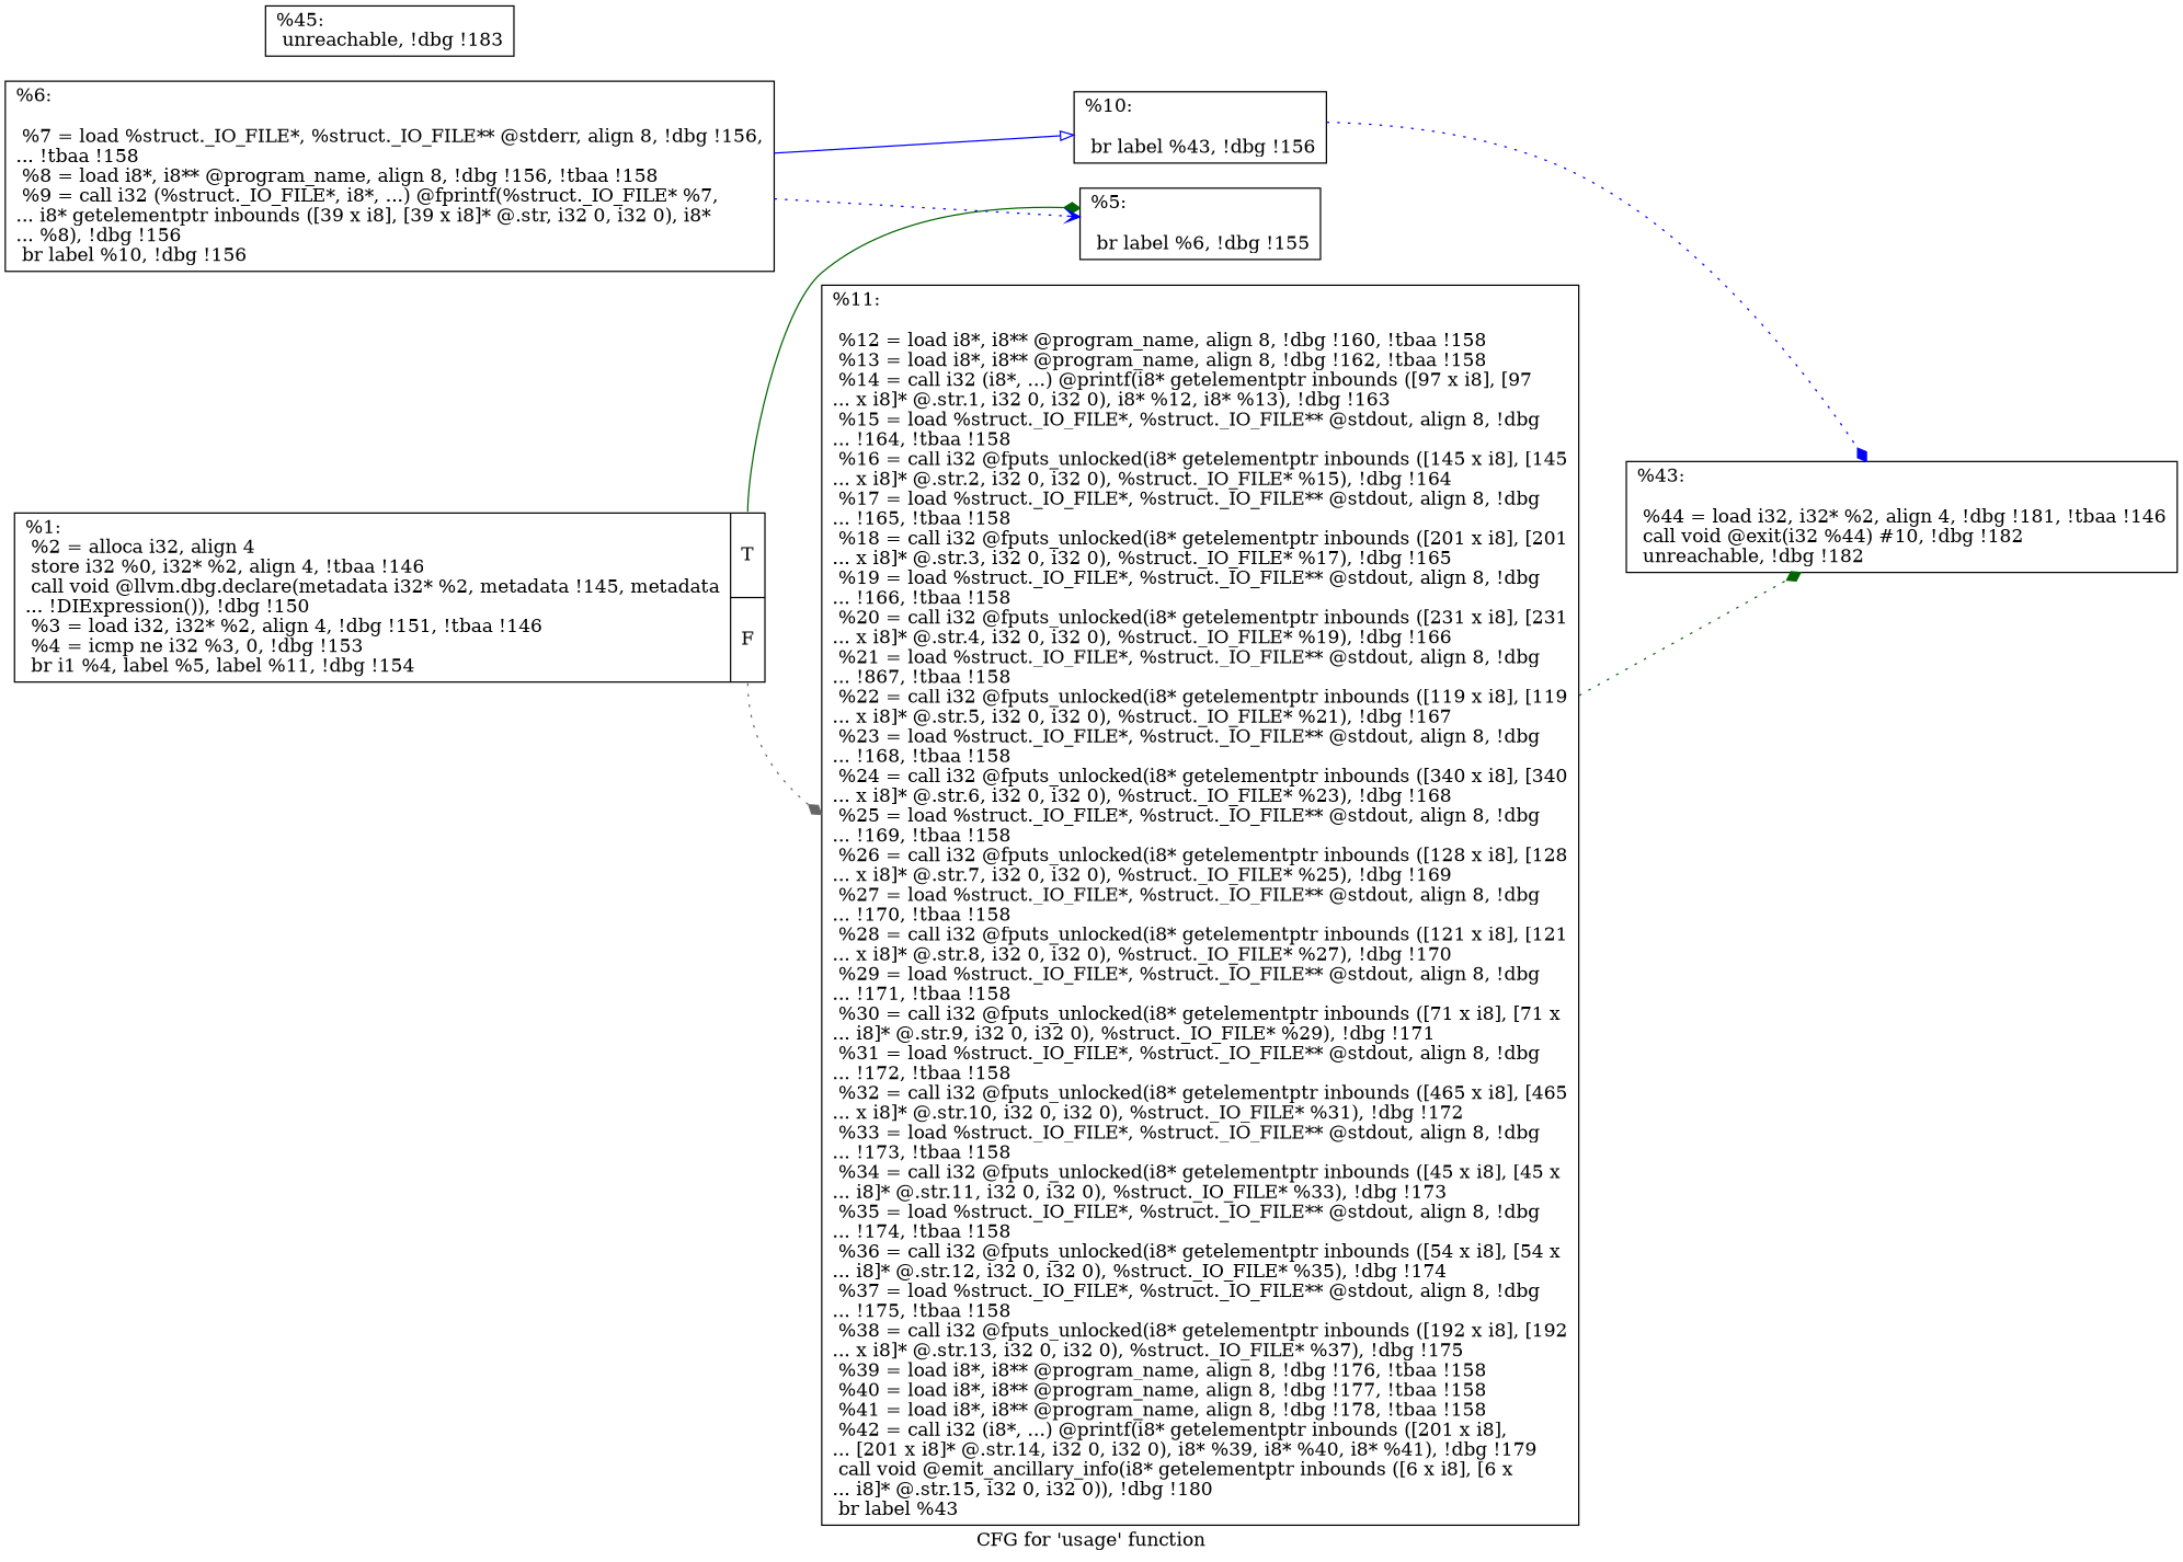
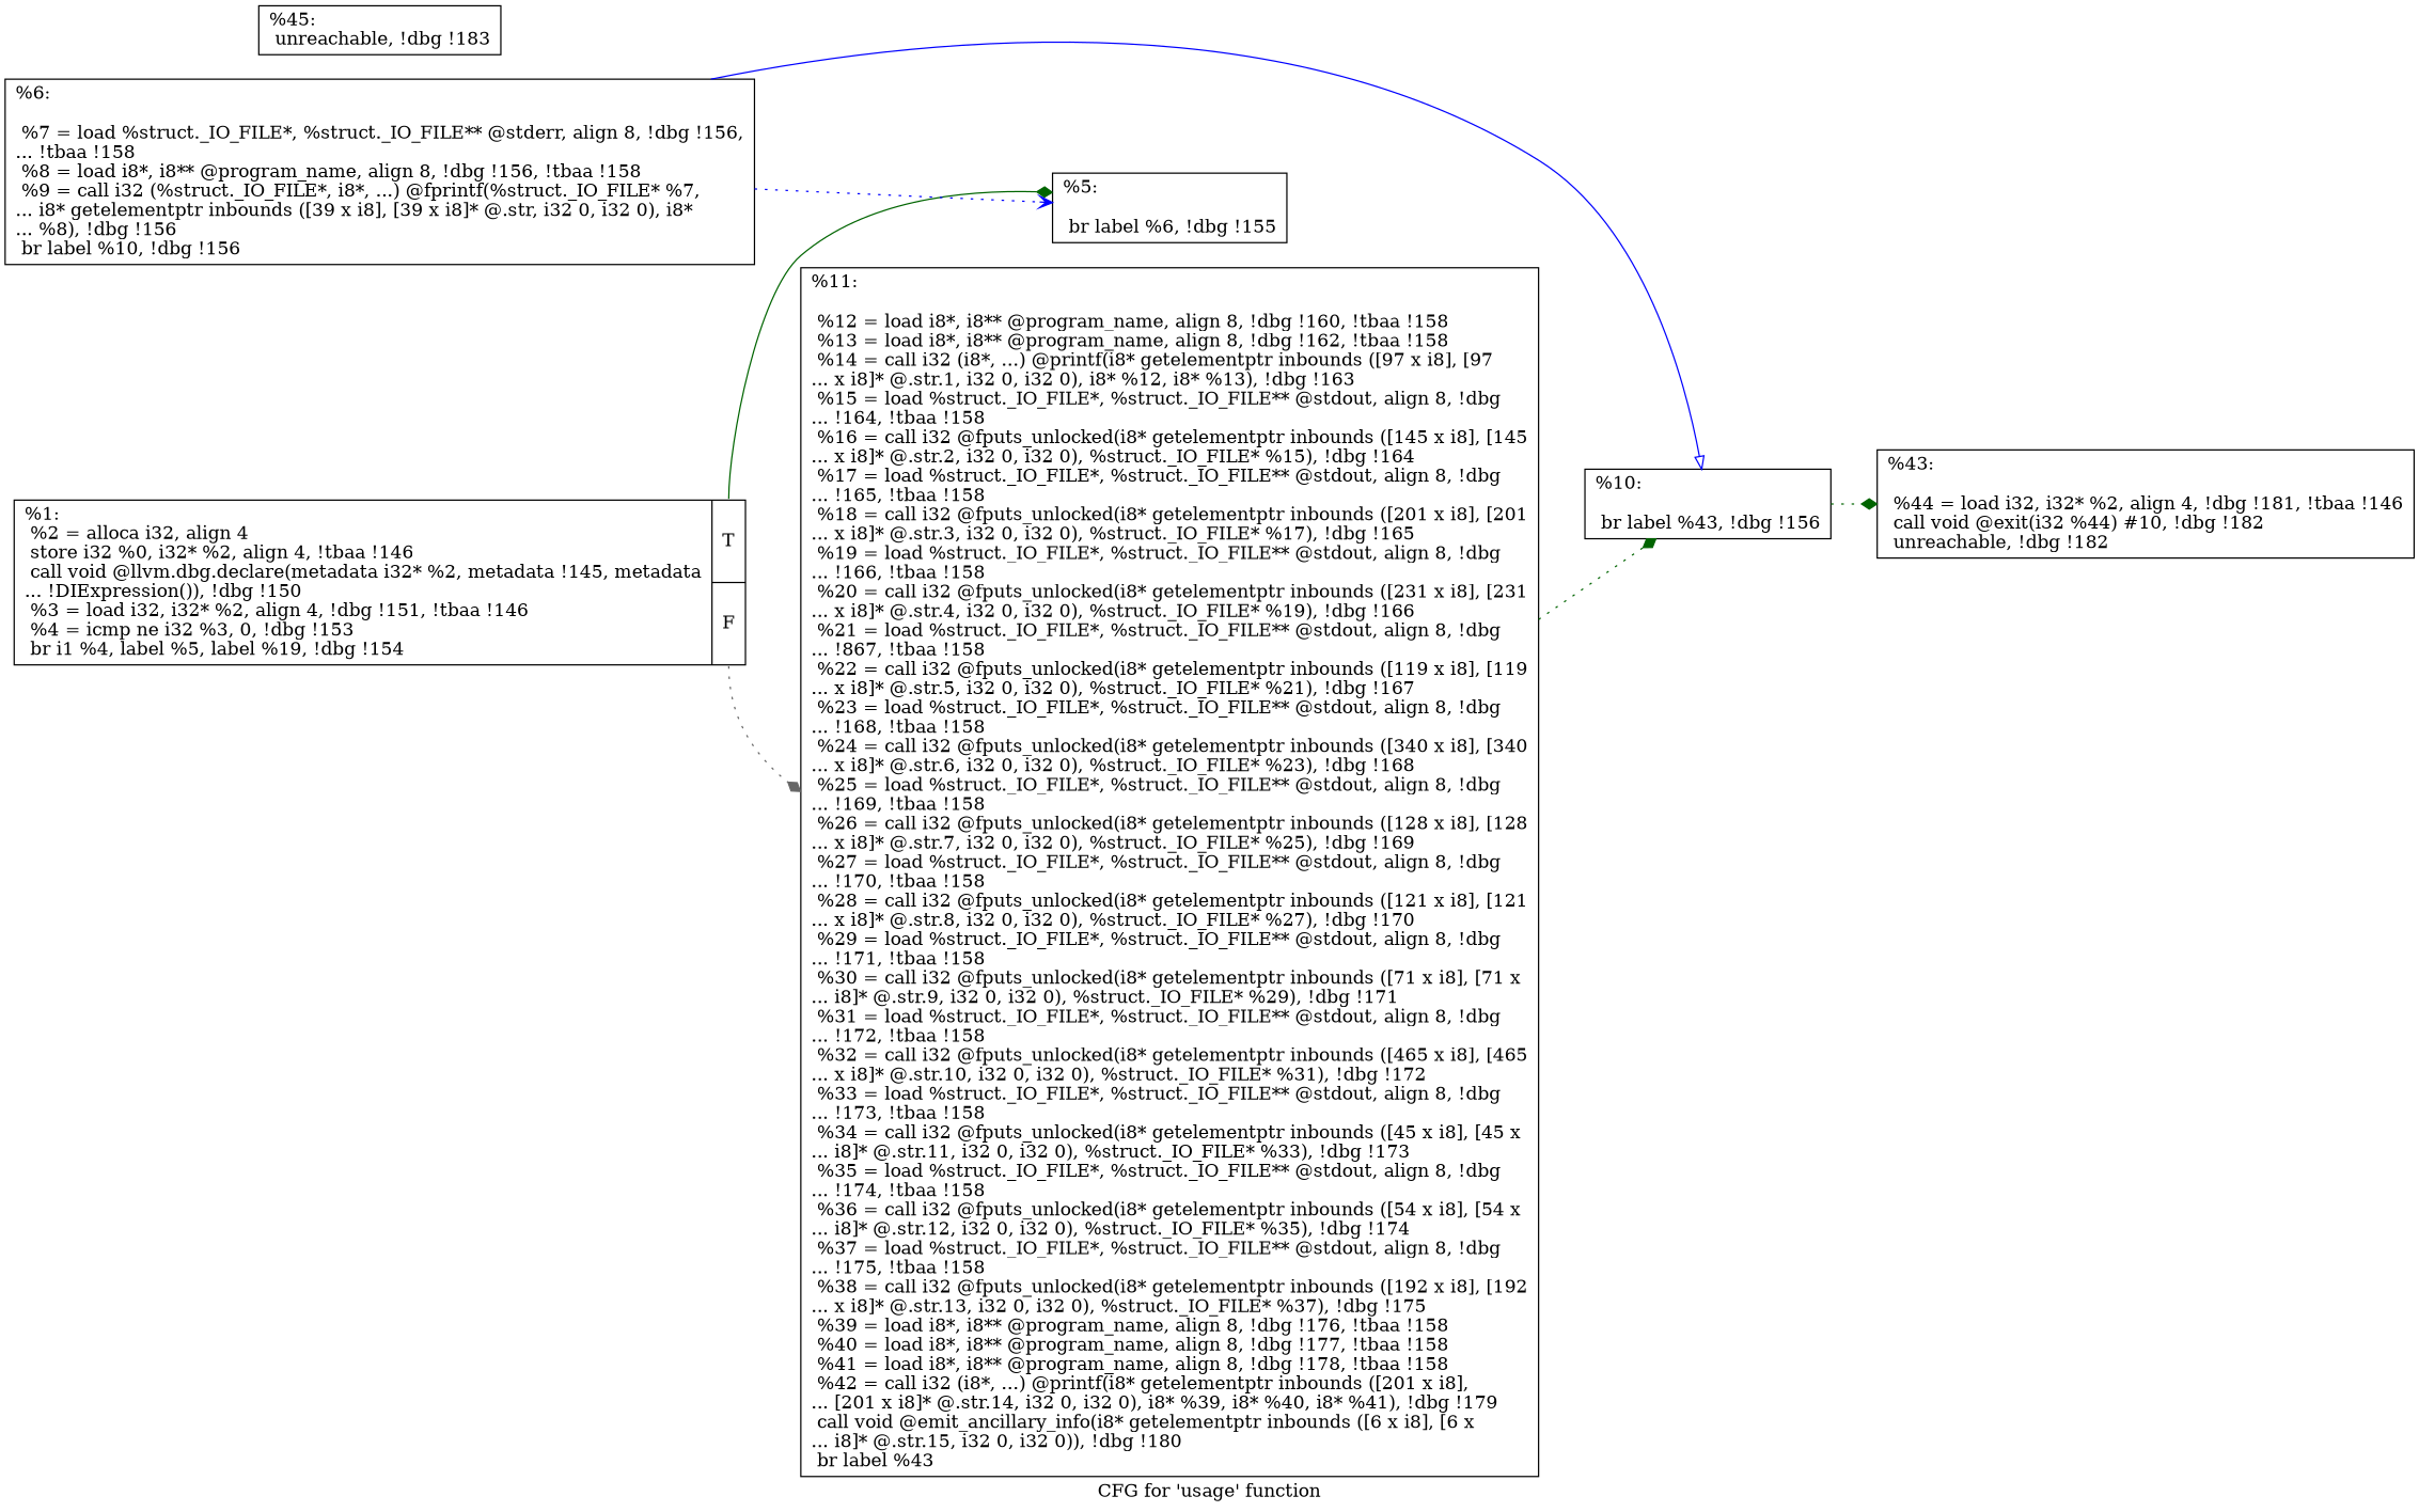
  digraph {
    label="CFG for 'usage' function"
    rankdir=LR
    node [shape=record]
    edge [arrowhead=diamond color=darkgreen style=dotted]
-   n1 [label="{%1:\l  %2 = alloca i32, align 4\l  store i32 %0, i32* %2, align 4, !tbaa !146\l  call void @llvm.dbg.declare(metadata i32* %2, metadata !145, metadata\l... !DIExpression()), !dbg !150\l  %3 = load i32, i32* %2, align 4, !dbg !151, !tbaa !146\l  %4 = icmp ne i32 %3, 0, !dbg !153\l  br i1 %4, label %5, label %11, !dbg !154\l|{<s0>T|<s1>F}}"]
+   n1 [label="{%1:\l  %2 = alloca i32, align 4\l  store i32 %0, i32* %2, align 4, !tbaa !146\l  call void @llvm.dbg.declare(metadata i32* %2, metadata !145, metadata\l... !DIExpression()), !dbg !150\l  %3 = load i32, i32* %2, align 4, !dbg !151, !tbaa !146\l  %4 = icmp ne i32 %3, 0, !dbg !153\l  br i1 %4, label %5, label %19, !dbg !154\l|{<s0>T|<s1>F}}"]
    n2 [label="{%5:\l\l  br label %6, !dbg !155\l}"]
    n3 [label="{%11:\l\l  %12 = load i8*, i8** @program_name, align 8, !dbg !160, !tbaa !158\l  %13 = load i8*, i8** @program_name, align 8, !dbg !162, !tbaa !158\l  %14 = call i32 (i8*, ...) @printf(i8* getelementptr inbounds ([97 x i8], [97\l... x i8]* @.str.1, i32 0, i32 0), i8* %12, i8* %13), !dbg !163\l  %15 = load %struct._IO_FILE*, %struct._IO_FILE** @stdout, align 8, !dbg\l... !164, !tbaa !158\l  %16 = call i32 @fputs_unlocked(i8* getelementptr inbounds ([145 x i8], [145\l... x i8]* @.str.2, i32 0, i32 0), %struct._IO_FILE* %15), !dbg !164\l  %17 = load %struct._IO_FILE*, %struct._IO_FILE** @stdout, align 8, !dbg\l... !165, !tbaa !158\l  %18 = call i32 @fputs_unlocked(i8* getelementptr inbounds ([201 x i8], [201\l... x i8]* @.str.3, i32 0, i32 0), %struct._IO_FILE* %17), !dbg !165\l  %19 = load %struct._IO_FILE*, %struct._IO_FILE** @stdout, align 8, !dbg\l... !166, !tbaa !158\l  %20 = call i32 @fputs_unlocked(i8* getelementptr inbounds ([231 x i8], [231\l... x i8]* @.str.4, i32 0, i32 0), %struct._IO_FILE* %19), !dbg !166\l  %21 = load %struct._IO_FILE*, %struct._IO_FILE** @stdout, align 8, !dbg\l... !867, !tbaa !158\l  %22 = call i32 @fputs_unlocked(i8* getelementptr inbounds ([119 x i8], [119\l... x i8]* @.str.5, i32 0, i32 0), %struct._IO_FILE* %21), !dbg !167\l  %23 = load %struct._IO_FILE*, %struct._IO_FILE** @stdout, align 8, !dbg\l... !168, !tbaa !158\l  %24 = call i32 @fputs_unlocked(i8* getelementptr inbounds ([340 x i8], [340\l... x i8]* @.str.6, i32 0, i32 0), %struct._IO_FILE* %23), !dbg !168\l  %25 = load %struct._IO_FILE*, %struct._IO_FILE** @stdout, align 8, !dbg\l... !169, !tbaa !158\l  %26 = call i32 @fputs_unlocked(i8* getelementptr inbounds ([128 x i8], [128\l... x i8]* @.str.7, i32 0, i32 0), %struct._IO_FILE* %25), !dbg !169\l  %27 = load %struct._IO_FILE*, %struct._IO_FILE** @stdout, align 8, !dbg\l... !170, !tbaa !158\l  %28 = call i32 @fputs_unlocked(i8* getelementptr inbounds ([121 x i8], [121\l... x i8]* @.str.8, i32 0, i32 0), %struct._IO_FILE* %27), !dbg !170\l  %29 = load %struct._IO_FILE*, %struct._IO_FILE** @stdout, align 8, !dbg\l... !171, !tbaa !158\l  %30 = call i32 @fputs_unlocked(i8* getelementptr inbounds ([71 x i8], [71 x\l... i8]* @.str.9, i32 0, i32 0), %struct._IO_FILE* %29), !dbg !171\l  %31 = load %struct._IO_FILE*, %struct._IO_FILE** @stdout, align 8, !dbg\l... !172, !tbaa !158\l  %32 = call i32 @fputs_unlocked(i8* getelementptr inbounds ([465 x i8], [465\l... x i8]* @.str.10, i32 0, i32 0), %struct._IO_FILE* %31), !dbg !172\l  %33 = load %struct._IO_FILE*, %struct._IO_FILE** @stdout, align 8, !dbg\l... !173, !tbaa !158\l  %34 = call i32 @fputs_unlocked(i8* getelementptr inbounds ([45 x i8], [45 x\l... i8]* @.str.11, i32 0, i32 0), %struct._IO_FILE* %33), !dbg !173\l  %35 = load %struct._IO_FILE*, %struct._IO_FILE** @stdout, align 8, !dbg\l... !174, !tbaa !158\l  %36 = call i32 @fputs_unlocked(i8* getelementptr inbounds ([54 x i8], [54 x\l... i8]* @.str.12, i32 0, i32 0), %struct._IO_FILE* %35), !dbg !174\l  %37 = load %struct._IO_FILE*, %struct._IO_FILE** @stdout, align 8, !dbg\l... !175, !tbaa !158\l  %38 = call i32 @fputs_unlocked(i8* getelementptr inbounds ([192 x i8], [192\l... x i8]* @.str.13, i32 0, i32 0), %struct._IO_FILE* %37), !dbg !175\l  %39 = load i8*, i8** @program_name, align 8, !dbg !176, !tbaa !158\l  %40 = load i8*, i8** @program_name, align 8, !dbg !177, !tbaa !158\l  %41 = load i8*, i8** @program_name, align 8, !dbg !178, !tbaa !158\l  %42 = call i32 (i8*, ...) @printf(i8* getelementptr inbounds ([201 x i8],\l... [201 x i8]* @.str.14, i32 0, i32 0), i8* %39, i8* %40, i8* %41), !dbg !179\l  call void @emit_ancillary_info(i8* getelementptr inbounds ([6 x i8], [6 x\l... i8]* @.str.15, i32 0, i32 0)), !dbg !180\l  br label %43\l}"]
    n4 [label="{%43:\l\l  %44 = load i32, i32* %2, align 4, !dbg !181, !tbaa !146\l  call void @exit(i32 %44) #10, !dbg !182\l  unreachable, !dbg !182\l}"]
    n5 [label="{%6:\l\l  %7 = load %struct._IO_FILE*, %struct._IO_FILE** @stderr, align 8, !dbg !156,\l... !tbaa !158\l  %8 = load i8*, i8** @program_name, align 8, !dbg !156, !tbaa !158\l  %9 = call i32 (%struct._IO_FILE*, i8*, ...) @fprintf(%struct._IO_FILE* %7,\l... i8* getelementptr inbounds ([39 x i8], [39 x i8]* @.str, i32 0, i32 0), i8*\l... %8), !dbg !156\l  br label %10, !dbg !156\l}"]
    n6 [label="{%10:\l\l  br label %43, !dbg !156\l}"]
    n7 [label="{%45:                                                  \l  unreachable, !dbg !183\l}"]
    n1 -> n2 [style=solid tailport=s0]
    n1 -> n3 [color=gray40 tailport=s1]
-   n3 -> n4
+   n3 -> n6
    n5 -> n2 [arrowhead=vee color=blue]
    n5 -> n6 [arrowhead=onormal color=blue style=solid]
-   n6 -> n4 [color=blue]
+   n6 -> n4
  }
